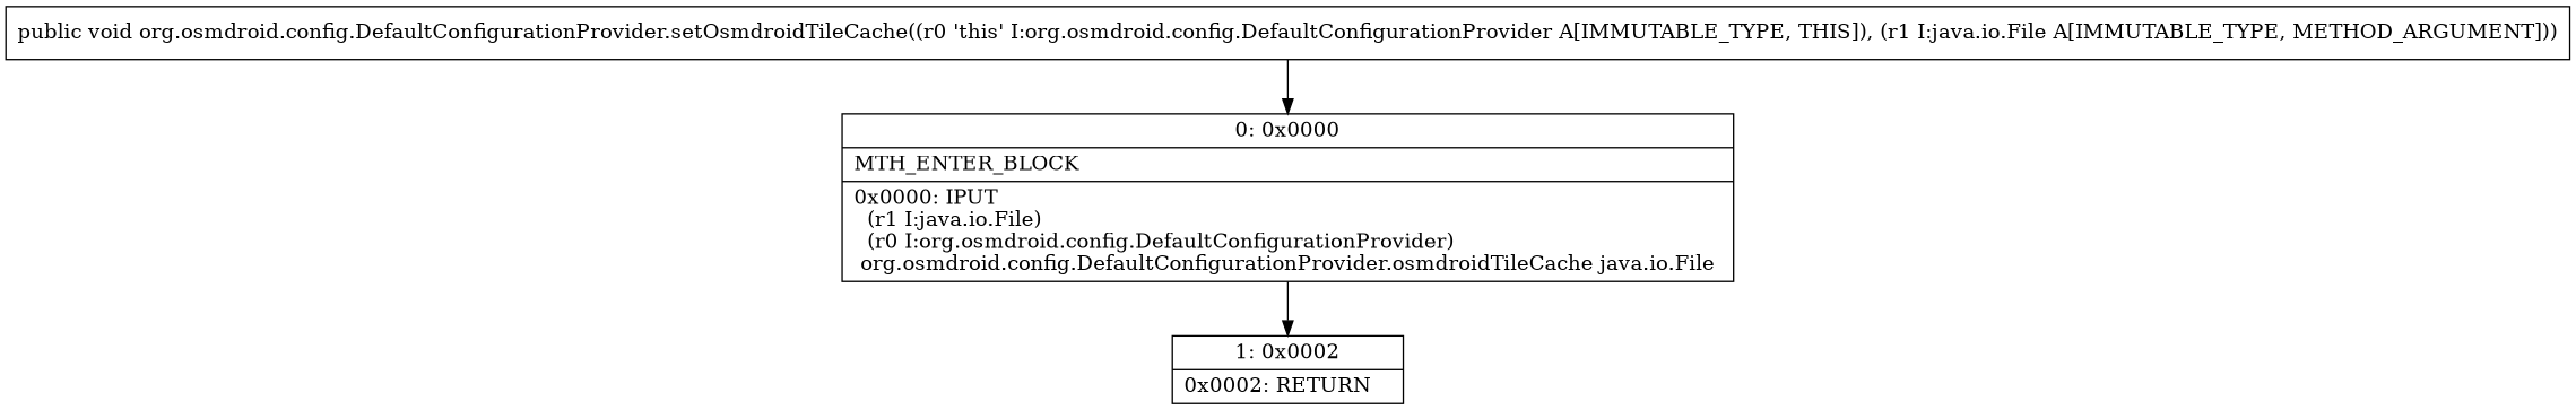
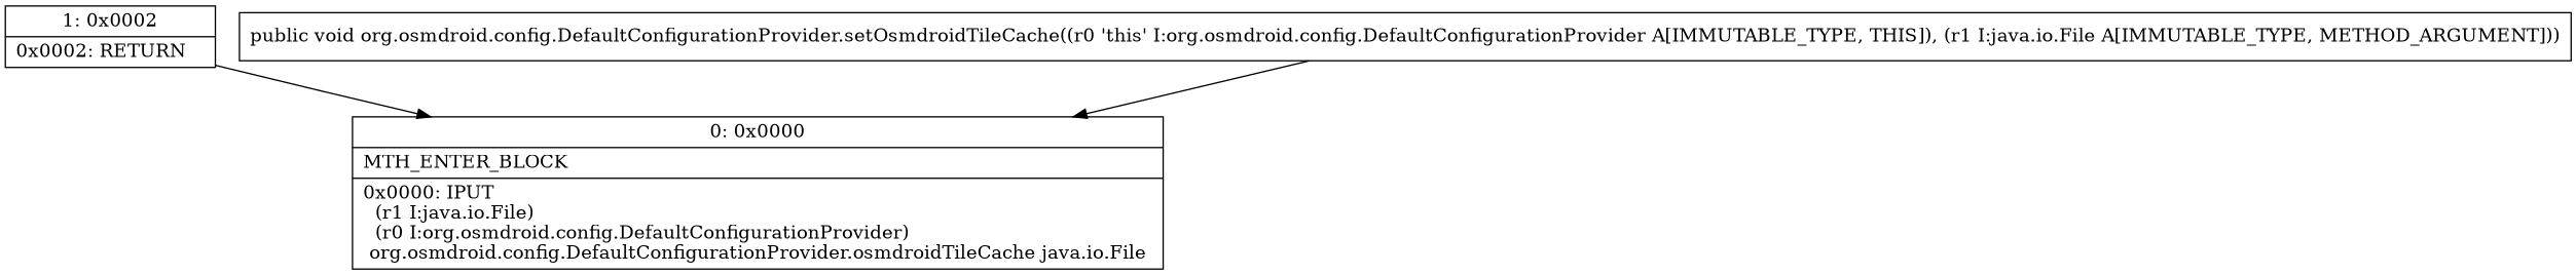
  digraph {
    node [shape=record]
    n1 [label="{0\:\ 0x0000|MTH_ENTER_BLOCK\l|0x0000: IPUT  \l  (r1 I:java.io.File)\l  (r0 I:org.osmdroid.config.DefaultConfigurationProvider)\l org.osmdroid.config.DefaultConfigurationProvider.osmdroidTileCache java.io.File \l}"]
    n2 [label="{1\:\ 0x0002|0x0002: RETURN   \l}"]
    n3 [label="{public void org.osmdroid.config.DefaultConfigurationProvider.setOsmdroidTileCache((r0 'this' I:org.osmdroid.config.DefaultConfigurationProvider A[IMMUTABLE_TYPE, THIS]), (r1 I:java.io.File A[IMMUTABLE_TYPE, METHOD_ARGUMENT])) }"]
-   n1 -> n2
+   n2 -> n1
    n3 -> n1
  }
